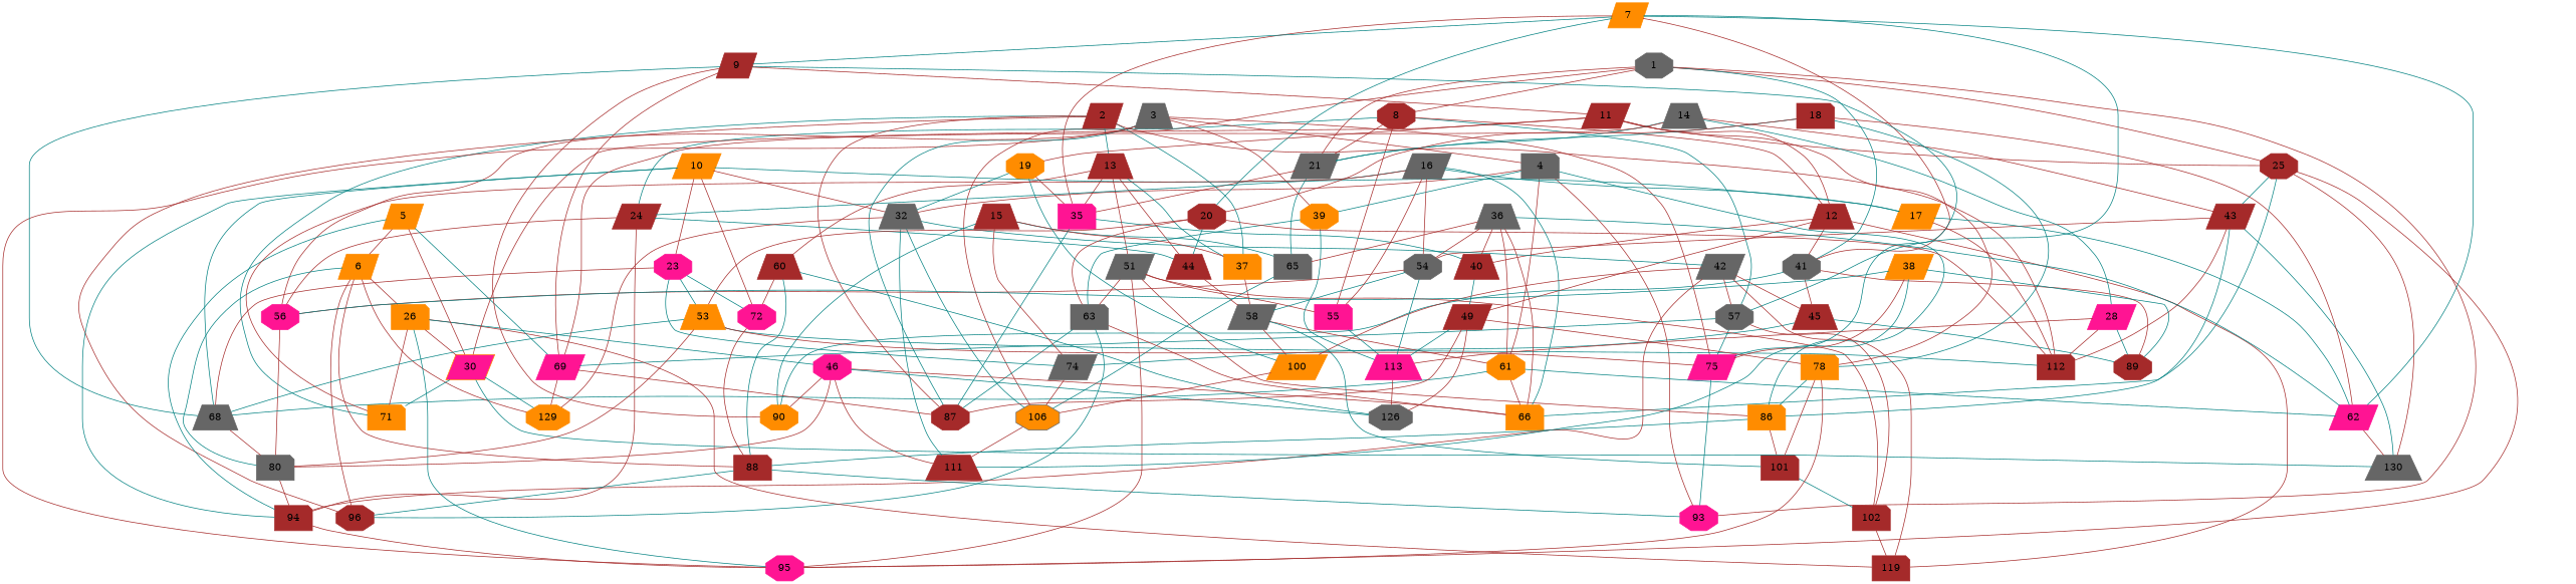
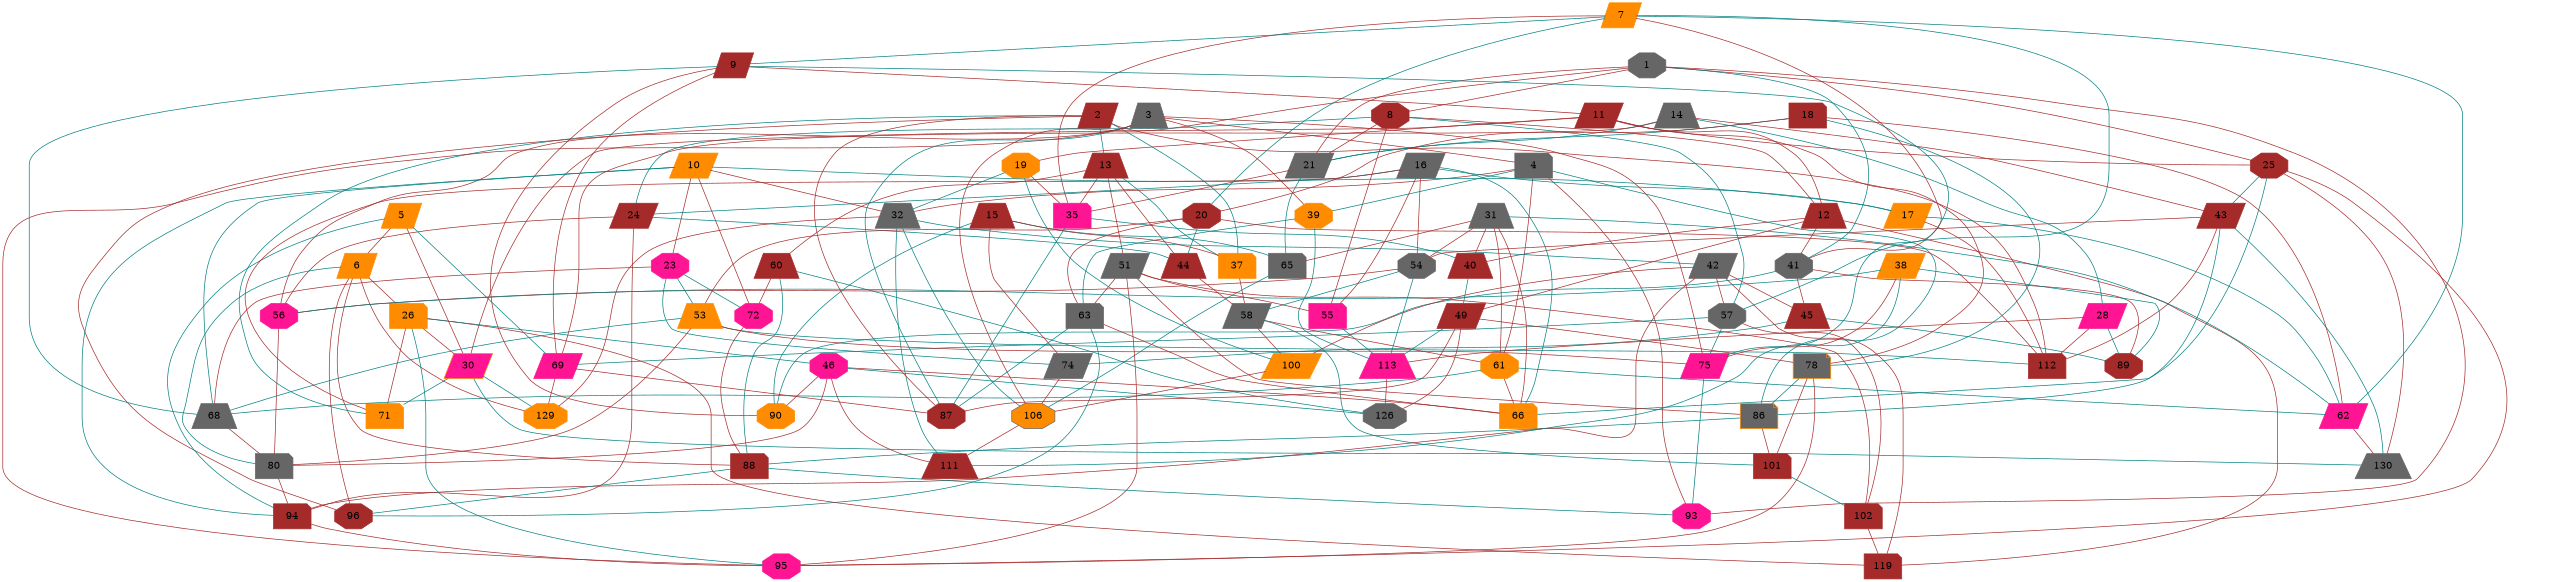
  graph {
    node [color=brown shape=parallelogram style=filled]
    edge [color=brown]
    1 [color=gray40 shape=octagon super="+122"]
    8 [shape=octagon super="+110"]
    21 [color=gray40 super="+114"]
    25 [shape=octagon super="+67"]
    41 [color=gray40 shape=octagon super="+81"]
    93 [color=deeppink shape=octagon]
    106 [color=gray40 fillcolor=darkorange shape=octagon super="+116"]
    57 [color=gray40 shape=octagon super="+115"]
    12 [shape=trapezium super="+131"]
    24 [super="+70"]
    55 [color=deeppink shape=note]
    35 [color=deeppink shape=note super="+85"]
    65 [color=gray40 shape=note]
    95 [color=deeppink shape=octagon super="+103"]
    43 [super="+109"]
    66 [color=darkorange shape=note super="+84"]
    130 [color=gray40 shape=trapezium]
    90 [color=darkorange shape=octagon]
    89 [shape=octagon]
    45 [shape=trapezium]
    111 [shape=trapezium]
    2 [super="+52"]
    13 [shape=trapezium super="+27"]
    37 [color=darkorange shape=note]
    71 [color=darkorange shape=note]
    87 [shape=octagon super="+125"]
    96 [shape=octagon]
    112 [shape=note super="+118"]
    44 [shape=trapezium]
    51 [color=gray40 super="+124"]
    60 [shape=trapezium]
    58 [color=gray40 super="+91"]
    3 [color=gray40 shape=trapezium super="+50"]
    4 [color=gray40 shape=note super="+31"]
    39 [color=darkorange shape=octagon]
    56 [color=deeppink shape=octagon super="+73"]
    75 [color=deeppink super="+104"]
    32 [color=gray40 shape=trapezium super="+34"]
    61 [color=darkorange shape=octagon super="+97"]
-   86 [color=darkorange shape=note super="+99"]
+   86 [color=darkorange shape=note super="+99" fillcolor=gray40]
    63 [color=gray40 shape=note super="+132"]
    113 [color=deeppink shape=trapezium super="+128"]
    80 [color=gray40 shape=note super="+121"]
    129 [color=darkorange shape=octagon]
    42 [color=gray40 super="+82"]
    62 [color=deeppink super="+123"]
    68 [color=gray40 shape=trapezium super="+76"]
    88 [shape=note super="+107"]
    101 [shape=note]
    6 [color=darkorange super="+127"]
    26 [color=darkorange shape=note super="+48"]
    5 [color=darkorange]
    30 [color=darkorange fillcolor=deeppink super="+79"]
    69 [color=deeppink super="+117"]
    94 [shape=note super="+105"]
    119 [shape=note]
    46 [color=deeppink shape=octagon super="+133"]
    7 [color=darkorange super="+120"]
    9 [super="+22"]
    20 [shape=octagon super="+47"]
    11 [super="+77"]
    53 [color=darkorange shape=trapezium super="+83"]
    40 [shape=trapezium]
    102 [shape=note]
    49 [super="+64"]
    19 [color=darkorange shape=octagon]
-   78 [color=darkorange shape=note super="+98"]
+   78 [color=darkorange shape=note super="+98" fillcolor=gray40]
    10 [color=darkorange super="+29"]
    17 [color=darkorange]
    23 [color=deeppink shape=octagon super="+33"]
    72 [color=deeppink shape=octagon]
    74 [color=gray40]
    100 [color=darkorange]
    126 [color=gray40 shape=octagon]
    14 [color=gray40 shape=trapezium]
    28 [color=deeppink]
    54 [color=gray40 shape=octagon super="+108"]
    15 [shape=trapezium]
    16 [color=gray40 super="+59"]
    18 [shape=note]
-   36 [color=gray40 shape=trapezium super="+92"]
+   36 [color=gray40 shape=trapezium super="+92" label=31]
    38 [color=darkorange]
    1 -- 8
    1 -- 21
    1 -- 25
    1 -- 41 [color=teal]
    1 -- 93
    1 -- 106
    8 -- 21
    8 -- 57 [color=teal]
    8 -- 12
    8 -- 24 [color=teal]
    8 -- 55
    21 -- 35
    21 -- 65 [color=teal]
    25 -- 95
    25 -- 43 [color=teal]
    25 -- 66 [color=teal]
    25 -- 130
    41 -- 90 [color=teal]
    41 -- 89
    41 -- 45
    106 -- 111
    57 -- 75 [color=teal]
    57 -- 69 [color=teal]
    57 -- 102
    12 -- 41
    12 -- 119
    12 -- 40
    12 -- 49
    24 -- 44 [color=teal]
    24 -- 56 [weight=2]
    24 -- 94
    55 -- 113 [color=teal]
    35 -- 87 [color=teal]
    35 -- 40 [color=teal]
    65 -- 106 [color=teal]
    43 -- 130 [color=teal]
    43 -- 112
    43 -- 86 [color=teal]
    43 -- 54
    45 -- 89 [color=teal]
    45 -- 74 [color=teal]
    2 -- 13 [color=teal]
    2 -- 37 [color=teal]
    2 -- 71 [color=teal]
    2 -- 87
    2 -- 96
    2 -- 112
    13 -- 35
    13 -- 37 [color=teal]
    13 -- 44
    13 -- 51
    13 -- 60
    37 -- 58
    44 -- 58
    51 -- 55
    51 -- 95
    51 -- 86
    51 -- 63
    51 -- 102
    60 -- 88 [color=teal]
    60 -- 72
    60 -- 126 [color=teal]
    58 -- 61
    58 -- 101 [color=teal]
    58 -- 100
    3 -- 95
    3 -- 87 [color=teal]
    3 -- 4
    3 -- 39
    3 -- 56
    3 -- 75
    4 -- 93
    4 -- 39 [color=teal]
    4 -- 32
    4 -- 61
    4 -- 86 [color=teal]
    39 -- 63 [color=teal]
    39 -- 113 [color=teal]
    56 -- 80
    75 -- 93 [color=teal]
    32 -- 106 [color=teal]
    32 -- 111 [color=teal]
    32 -- 129
    32 -- 42 [color=teal]
    61 -- 66
    61 -- 62 [color=teal]
    61 -- 68 [color=teal]
    86 -- 88 [color=teal]
    86 -- 101
    63 -- 66
    63 -- 87 [color=teal]
    63 -- 96 [color=teal]
    113 -- 126
    80 -- 94
    42 -- 57
    42 -- 45
    42 -- 94
    42 -- 119
    42 -- 100
    62 -- 130
    68 -- 80
    88 -- 93 [color=teal]
    88 -- 96 [color=teal]
    101 -- 102 [color=teal]
    6 -- 96
    6 -- 80 [color=teal]
    6 -- 129
    6 -- 88
    6 -- 26
    26 -- 95 [color=teal]
    26 -- 71
    26 -- 30
    26 -- 119
    26 -- 46 [color=teal]
    5 -- 6
    5 -- 30
    5 -- 69 [color=teal]
    5 -- 94 [color=teal]
    30 -- 130 [color=teal]
    30 -- 71 [color=teal]
    30 -- 129 [color=teal]
    69 -- 87
    69 -- 129
    94 -- 95
    46 -- 66
    46 -- 90
    46 -- 111
    46 -- 80
    46 -- 126 [color=teal]
    7 -- 41
    7 -- 57 [color=teal]
    7 -- 35
    7 -- 62 [color=teal]
    7 -- 9 [color=teal]
    7 -- 20 [color=teal]
    9 -- 90
    9 -- 75 [color=teal]
    9 -- 68 [color=teal]
    9 -- 69
    9 -- 11
    20 -- 112
    20 -- 44 [color=teal]
    20 -- 63
    20 -- 53
    11 -- 25
    11 -- 12
    11 -- 30
    11 -- 19
    11 -- 78
    53 -- 112 [color=teal]
    53 -- 75
    53 -- 80
    53 -- 68 [color=teal]
    40 -- 49 [color=teal]
    102 -- 119
    49 -- 87
    49 -- 113 [color=teal]
    49 -- 78
    49 -- 126
    19 -- 35
    19 -- 32 [color=teal]
    19 -- 100 [color=teal]
    78 -- 95
    78 -- 86 [color=teal]
    78 -- 101
    10 -- 32
    10 -- 68 [color=teal]
    10 -- 94 [color=teal]
    10 -- 17 [color=teal]
    10 -- 23
    10 -- 72
    17 -- 112
    17 -- 62 [color=teal]
    23 -- 68
    23 -- 53 [color=teal]
    23 -- 72 [color=teal]
    23 -- 74 [color=teal]
    72 -- 88
    74 -- 106
    100 -- 106
    14 -- 21 [color=teal]
    14 -- 43
    14 -- 69
    14 -- 28 [color=teal]
    28 -- 89 [color=teal]
    28 -- 112
    28 -- 113
    54 -- 58 [color=teal]
    54 -- 56
    54 -- 113 [color=teal]
    15 -- 65 [color=teal]
    15 -- 90 [color=teal]
    15 -- 37
    15 -- 74
    16 -- 24 [color=teal]
    16 -- 55
    16 -- 66 [color=teal]
    16 -- 71
    16 -- 17 [color=teal]
    16 -- 54
    18 -- 21 [color=teal]
    18 -- 62
    18 -- 20
    18 -- 78 [color=teal]
    36 -- 65
    36 -- 66
    36 -- 61
    36 -- 62 [color=teal]
    36 -- 40
    36 -- 54
    38 -- 89 [color=teal]
    38 -- 111 [color=teal]
    38 -- 56 [color=teal]
    38 -- 75
  }
